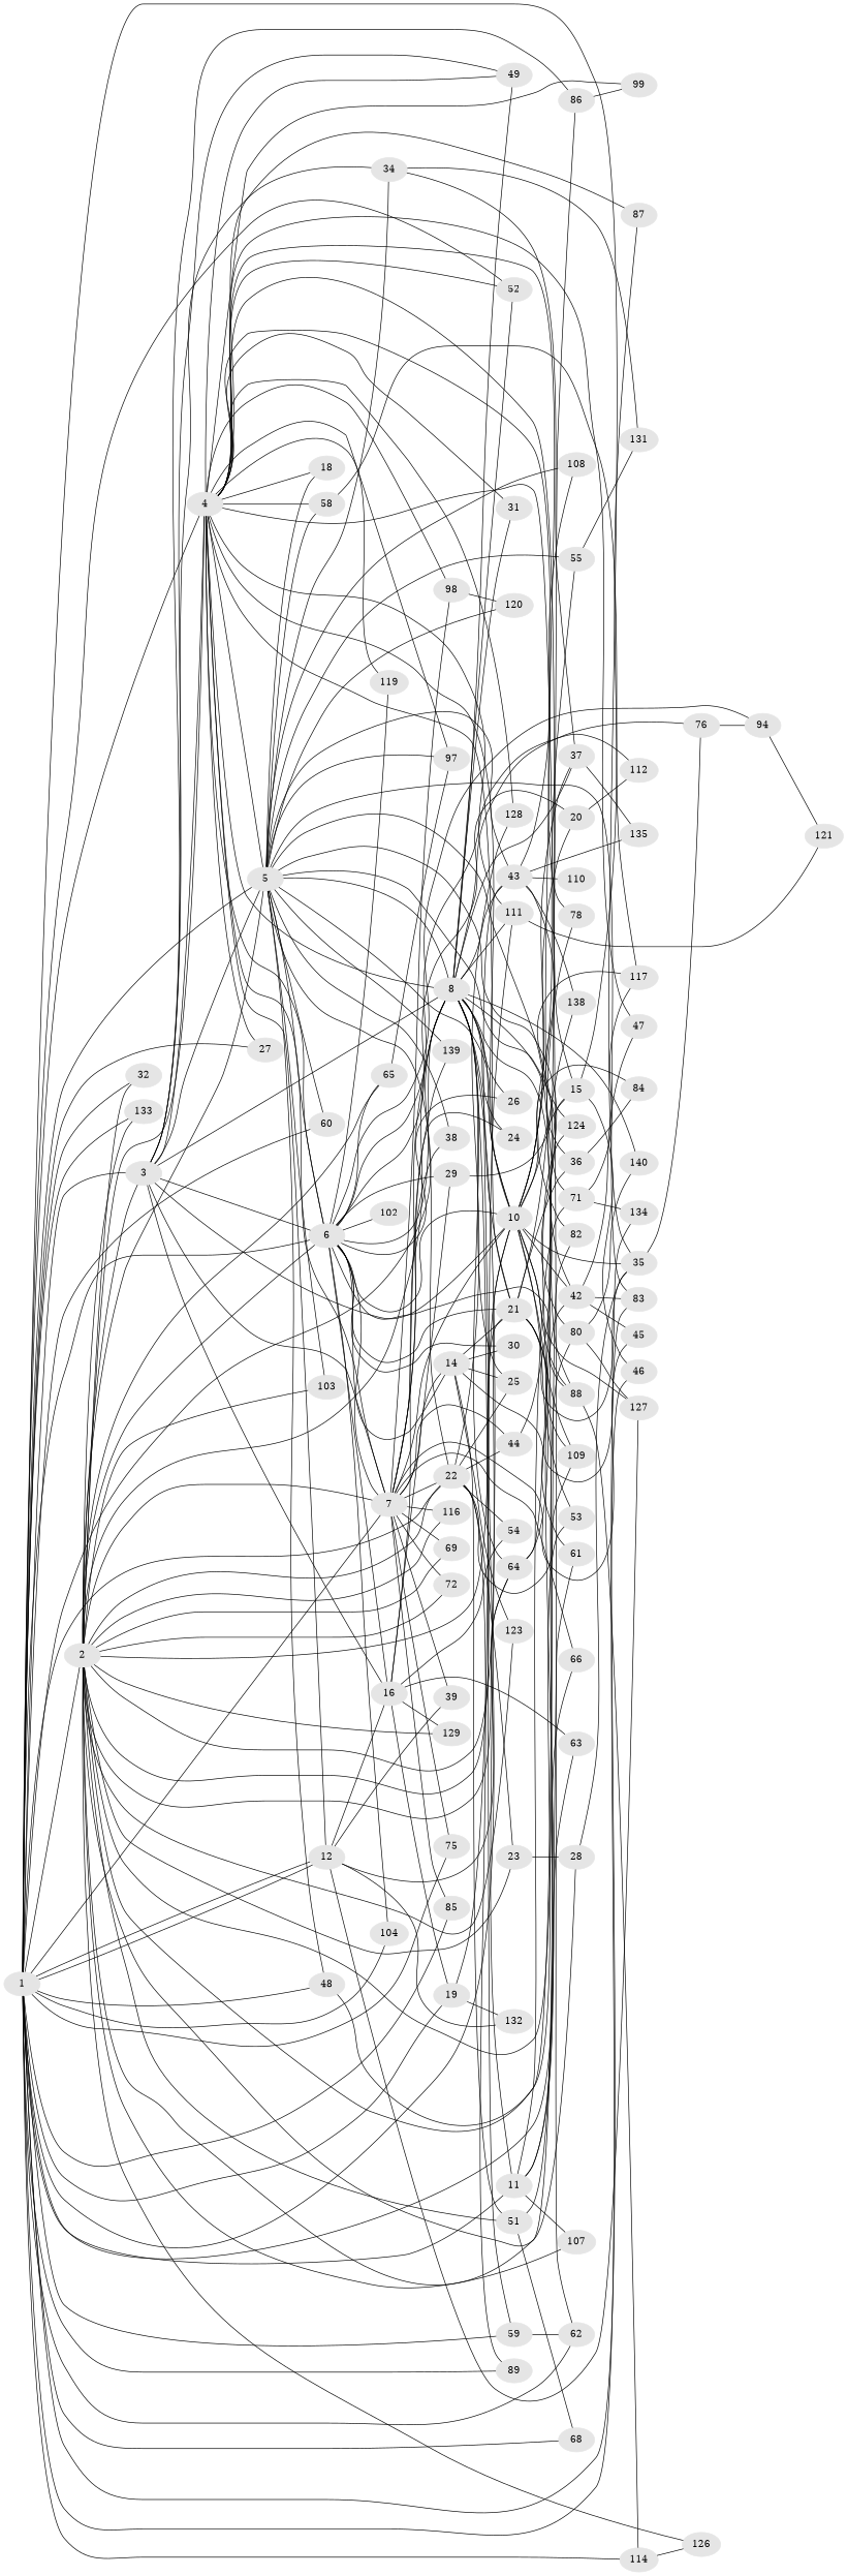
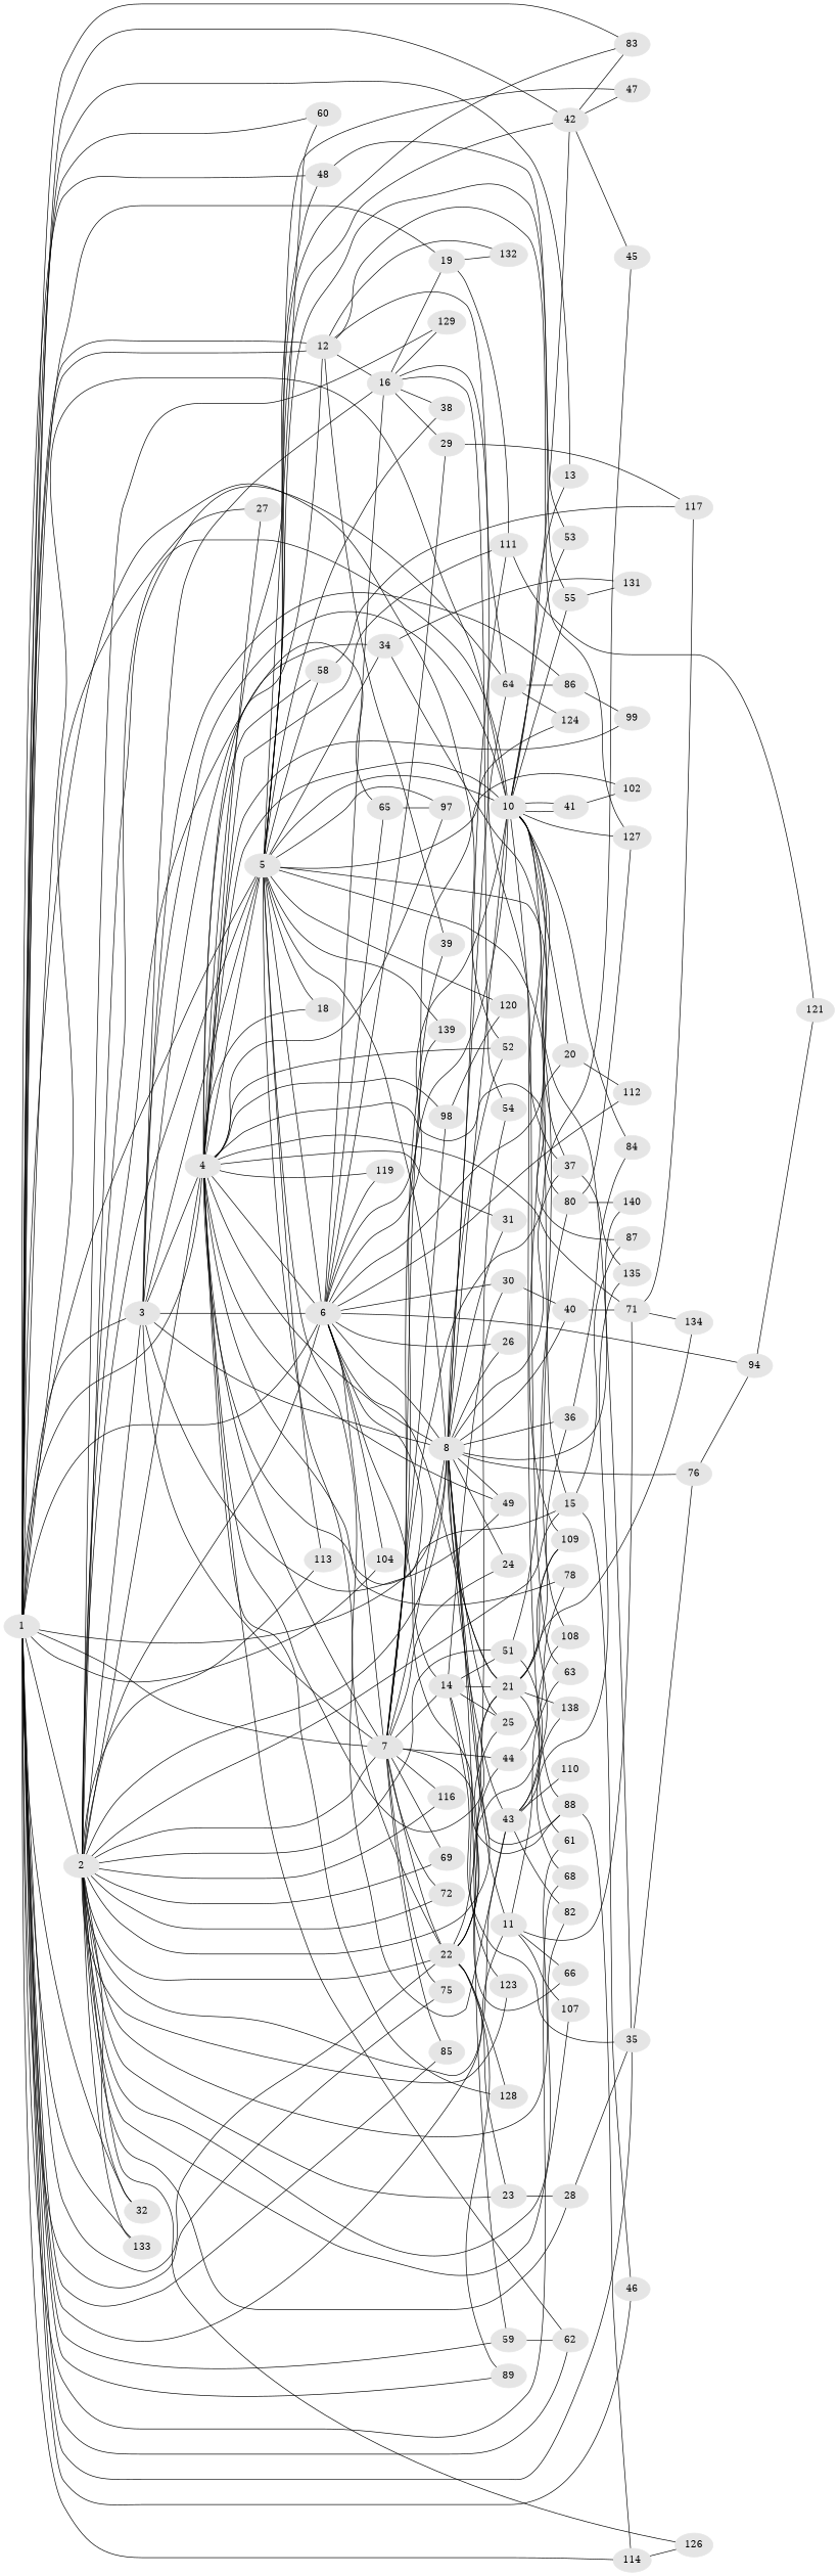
  graph {
    rankdir=LR
    node [color=gray90 style=filled]
    1 [super="+90"]
    2 [super="+92"]
    3
    4 [super="+70"]
    5 [super="+17"]
    6 [super="+73"]
    7 [super="+67"]
    8 [super="+9"]
    10 [super="+74"]
    11
    12 [super="+113"]
+   13
    19
    22 [super="+137"]
    27
    32
    35
    42 [super="+95"]
    46
    48
    52 [super="+115"]
    59
    60
    62 [super="+93"]
    68
    75
    83 [super="+122"]
    85
    89
    104 [super="+106"]
    114
    133
    15 [super="+33"]
    21 [super="+57"]
    23
    28
    43 [super="+79"]
    51
    61
    64 [super="+81"]
    65 [super="+125"]
    69
    72
    82
-   103
+   103 [label=113]
    107
    116
    123
    126
    129
    16 [super="+50"]
    34
    49 [super="+105"]
    86
    18
    31
    47
    58
    71 [super="+77"]
    78
    87
    97
    98
    99
    111 [super="+118"]
    119
    128
    38
    55
    80 [super="+130"]
    108
    120
    124
    139
    14 [super="+101"]
    20
    26
    29 [super="+136"]
    30
    88 [super="+96"]
    94
    102
    112
    24
    39
    44
    45
    66
    25 [super="+100"]
    36
    37 [super="+56"]
+   40
    76 [super="+91"]
    140
+   41
    53
    84
    109
    127
    63
    132
    54
    134
    138
    110
    135
    131
    117
    121
    1 -- 2
    1 -- 3
    1 -- 4
    1 -- 5
    1 -- 6
    1 -- 7
    1 -- 8 [weight=2]
    1 -- 10
    1 -- 11
    1 -- 12
    1 -- 12
+   1 -- 13
    1 -- 19
    1 -- 22
    1 -- 27
    1 -- 32
    1 -- 35
    1 -- 42
    1 -- 46
    1 -- 48
    1 -- 52
    1 -- 59
    1 -- 60
    1 -- 62
    1 -- 68
    1 -- 75
    1 -- 83 [weight=2]
    1 -- 85
    1 -- 89
    1 -- 104
    1 -- 114
    1 -- 133
    2 -- 3
    2 -- 4
    2 -- 5
    2 -- 6
    2 -- 7
    2 -- 8 [weight=2]
    2 -- 10
    2 -- 22
    2 -- 32
    2 -- 133
    2 -- 15
    2 -- 21
    2 -- 23
    2 -- 28
    2 -- 43
    2 -- 51
    2 -- 61
    2 -- 64
    2 -- 65
    2 -- 69
    2 -- 72
    2 -- 82
    2 -- 103
    2 -- 107
    2 -- 116
    2 -- 123
    2 -- 126
    2 -- 129
    3 -- 4
    3 -- 5
    3 -- 6
    3 -- 7
    3 -- 8 [weight=2]
    3 -- 10
    3 -- 16
    3 -- 34
    3 -- 49
    3 -- 86
    4 -- 5
    4 -- 6
    4 -- 7
    4 -- 8 [weight=2]
    4 -- 10
    4 -- 12
    4 -- 27
    4 -- 52
    4 -- 62
    4 -- 15
    4 -- 21
    4 -- 49
    4 -- 18
    4 -- 31
    4 -- 47
    4 -- 58
    4 -- 71
    4 -- 78
    4 -- 87
    4 -- 97
    4 -- 98
    4 -- 99
    4 -- 111
    4 -- 119
    4 -- 128
    5 -- 6
    5 -- 8 [weight=2]
    5 -- 10
    5 -- 22
    5 -- 42
    5 -- 48
    5 -- 60
    5 -- 83
    5 -- 43
    5 -- 103
    5 -- 34
    5 -- 18
    5 -- 58
    5 -- 97
    5 -- 38
    5 -- 55
    5 -- 80
    5 -- 108
    5 -- 120
    5 -- 124
    5 -- 139
    6 -- 7
    6 -- 8 [weight=2]
    6 -- 10
    6 -- 104
    6 -- 21
    6 -- 65
    6 -- 16
    6 -- 119
    6 -- 14
    6 -- 20
    6 -- 26
    6 -- 29
    6 -- 30
    6 -- 88
    6 -- 94
    6 -- 102
    6 -- 112
    7 -- 8 [weight=2]
    7 -- 10
    7 -- 22
    7 -- 75
    7 -- 85
    7 -- 69
    7 -- 72
    7 -- 116
    7 -- 98
    7 -- 139
    7 -- 14
    7 -- 24
    7 -- 39
    7 -- 44
    7 -- 45
    7 -- 66
    8 -- 10 [weight=2]
    8 -- 11
    8 -- 52
    8 -- 59
    8 -- 21
    8 -- 43
    8 -- 64
    8 -- 49
    8 -- 31
    8 -- 111
    8 -- 26
    8 -- 88
    8 -- 24
    8 -- 25
    8 -- 36
    8 -- 37
+   8 -- 40
    8 -- 76 [weight=2]
    8 -- 140
+   10 -- 13
    10 -- 35
    10 -- 42
    10 -- 15
    10 -- 55
    10 -- 20
    10 -- 88
    10 -- 37
+   10 -- 41
+   10 -- 41
    10 -- 53
    10 -- 84
    10 -- 109
    10 -- 127
    11 -- 107
    11 -- 71
    11 -- 66
    11 -- 63
    12 -- 64
    12 -- 16
    12 -- 39
    12 -- 127
    12 -- 132
    19 -- 111
    19 -- 132
    22 -- 89
    22 -- 23
    22 -- 128
    22 -- 44
    22 -- 25
    22 -- 109
    22 -- 54
    35 -- 76
    42 -- 83
    42 -- 47
    42 -- 45
    48 -- 53
    59 -- 62
    114 -- 126
    15 -- 46
    15 -- 87
    21 -- 61
    21 -- 36
    21 -- 109
    21 -- 134
    21 -- 138
    23 -- 28
    28 -- 35
    43 -- 82
    43 -- 108
    43 -- 138
    43 -- 110
    43 -- 135
    51 -- 68
    51 -- 80
    64 -- 86
    64 -- 124
    65 -- 97
    16 -- 19
    16 -- 129
    16 -- 38
    16 -- 29
    16 -- 63
    16 -- 54
    34 -- 37
    34 -- 131
    86 -- 99
    58 -- 117
    71 -- 134
    71 -- 117
    98 -- 120
    111 -- 121
    55 -- 131
    80 -- 140
    80 -- 127
    14 -- 35
    14 -- 21
    14 -- 51
    14 -- 123
    14 -- 30
    14 -- 25
    20 -- 112
    29 -- 117
+   30 -- 40
    88 -- 114
    94 -- 121
    44 -- 78
    36 -- 84
    37 -- 135
+   40 -- 71
    76 -- 94
+   41 -- 102
  }
